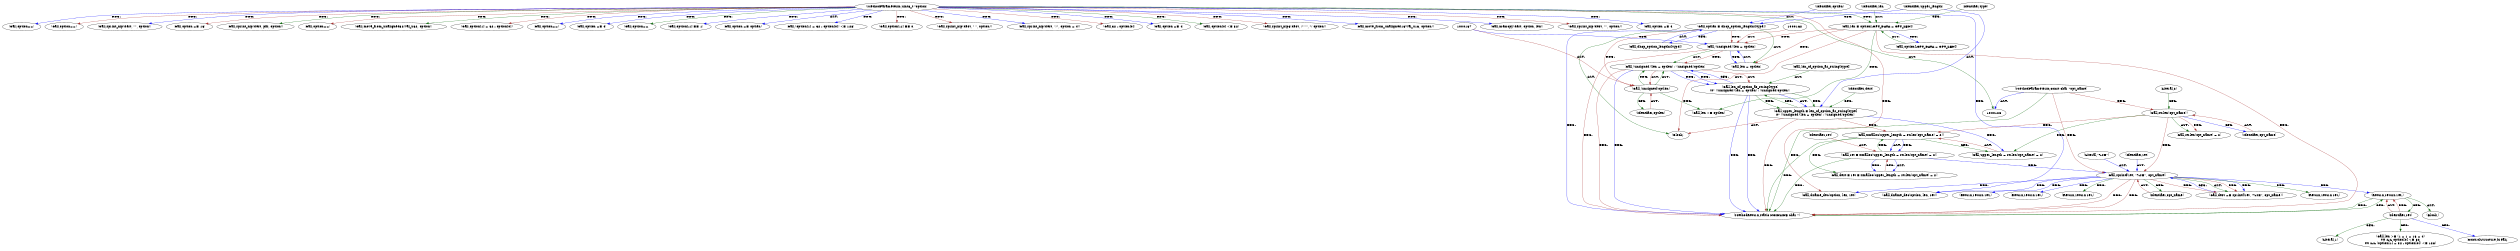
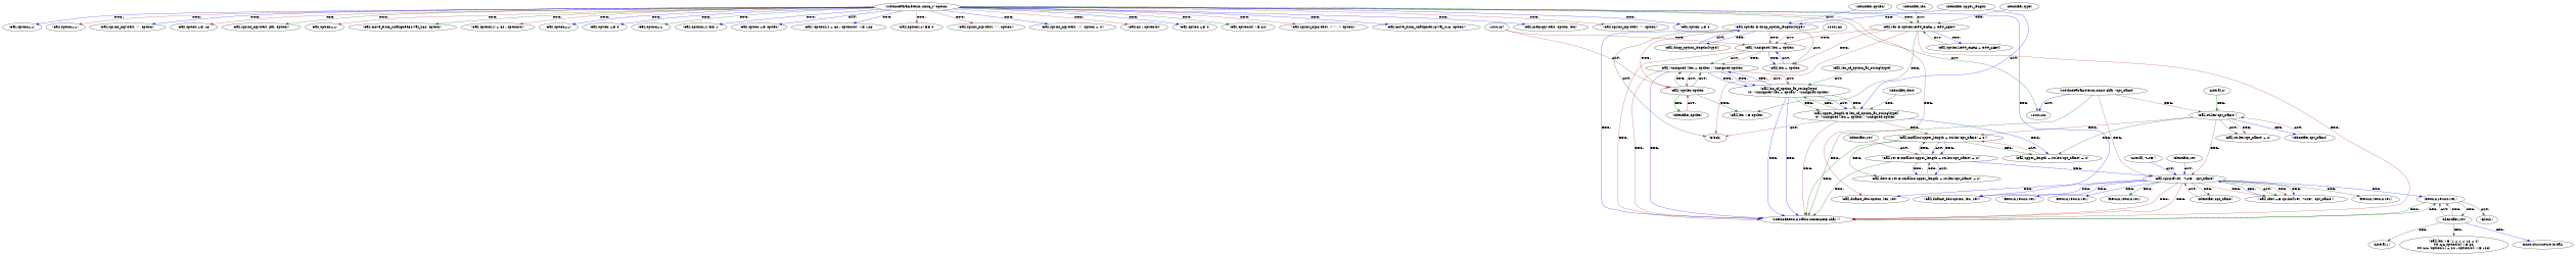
  digraph {
    edge [color=blue]
    n1 [label="(Return,return ret;)"]
    n2 [label="(Identifier,ret)"]
    n3 [label="(MethodReturn,static NOINLINE char *)"]
    n4 [label="(Block,)"]
    n5 [label="(Literal,1)"]
    n6 [label="(Call,len >= (1 + 1 + 16 + 4)\n\t\t\t && option[0] <= 32\n\t\t\t && (option[1] + 32 - option[0]) <= 128)"]
    n7 [label="(ControlStructure,break;)"]
    n8 [label="(Call,sprintf(ret, \"%s=\", opt_name))"]
    n9 [label="(Call,dest += sprintf(ret, \"%s=\", opt_name))"]
    n10 [label="(Call,dname_dec(option, len, ret))"]
    n11 [label="(Return,return ret;)"]
    n12 [label="(Identifier,opt_name)"]
    n13 [label="(Return,return ret;)"]
    n14 [label="(Return,return ret;)"]
    n15 [label="(Call,dname_dec(option, len, ret))"]
    n16 [label="(Return,return ret;)"]
    n17 [label="(Call,ret = xmalloc(upper_length + strlen(opt_name) + 2))"]
    n18 [label="(Call,xmalloc(upper_length + strlen(opt_name) + 2))"]
    n19 [label="(Call,dest = ret = xmalloc(upper_length + strlen(opt_name) + 2))"]
    n20 [label="(Call,upper_length + strlen(opt_name) + 2)"]
    n21 [label="(Call,upper_length = len_of_option_as_string[type]\n\t\t* ((unsigned)(len + optlen) / (unsigned)optlen))"]
    n22 [label="(Call,len_of_option_as_string[type]\n\t\t* ((unsigned)(len + optlen) / (unsigned)optlen))"]
    n23 [label="(Block,)"]
    n24 [label="(Call,(unsigned)(len + optlen) / (unsigned)optlen)"]
-   n25 [label="(Call,(unsigned)optlen)"]
+   n25 [label="(Call,(optlen)optlen)"]
    n26 [label="(Call,len >= optlen)"]
    n27 [label="(Identifier,optlen)"]
    n28 [label="(Call,(unsigned)(len + optlen))"]
    n29 [label="(Call,len + optlen)"]
    n30 [label="(Call,len = option[-OPT_DATA + OPT_LEN])"]
    n31 [label="(Call,option[-OPT_DATA + OPT_LEN])"]
    n32 [label="(MethodParameterIn,uint8_t *option)"]
    n33 [label="(Call,memcpy(dest, option, len))"]
    n34 [label="(Call,sprint_nip(dest, \"\", option))"]
    n35 [label="(Call,option += 4)"]
    n36 [label="(Call,option++)"]
    n37 [label="(Call,option++)"]
    n38 [label="(Call,sprint_nip(dest, \"\", option))"]
    n39 [label="(Call,option += 16)"]
    n40 [label="(Call,sprint_nip(dest, pfx, option))"]
    n41 [label="(Call,option++)"]
    n42 [label="(Call,move_from_unaligned32(val_u32, option))"]
    n43 [label="(Call,option[1] + 32 - option[0])"]
    n44 [label="(Call,option++)"]
    n45 [label="(Call,option += 4)"]
    n46 [label="(Call,option++)"]
    n47 [label="(Call,option[-1] == 1)"]
    n48 [label="(Call,option += optlen)"]
    n49 [label="(Call,(option[1] + 32 - option[0]) <= 128)"]
    n50 [label="(Call,option[-1] == 0)"]
    n51 [label="(Call,sprint_nip(dest, \" \", option))"]
    n52 [label="(Call,sprint_nip(dest, \"/\", option + 4))"]
    n53 [label="(Call,32 - option[0])"]
    n54 [label="(Call,option += 4)"]
    n55 [label="(Call,option[0] <= 32)"]
    n56 [label="(Call,sprint_nip6(dest, /* \"\", */ option))"]
    n57 [label="(Call,move_from_unaligned16(val_u16, option))"]
    1000123
    n59 [label="(Call,optlen = dhcp_option_lengths[type])"]
    n60 [label="(Call,dhcp_option_lengths[type])"]
    n61 [label="(Call,strlen(opt_name))"]
    n62 [label="(Call,strlen(opt_name) + 2)"]
    n63 [label="(Identifier,opt_name)"]
    n64 [label="(MethodParameterIn,const char *opt_name)"]
    n65 [label="(Identifier,optlen)"]
    n66 [label="(Identifier,len)"]
    n67 [label="(Literal,2)"]
    n68 [label="(Identifier,type)"]
    n69 [label="(Identifier,dest)"]
    n70 [label="(Identifier,upper_length)"]
    n71 [label="(Call,len_of_option_as_string[type])"]
    n72 [label="(Identifier,ret)"]
    n73 [label="(Literal,\"%s=\")"]
    n74 [label="(Identifier,ret)"]
    1000162
    1000167
    n1 -> n2 [color=darkgreen label="CFG: "]
    n1 -> n3 [color=darkgreen label="DDG: "]
    n1 -> n4 [color=darkgreen label="AST: "]
    n2 -> n1 [color=brown label="AST: "]
    n2 -> n1 [color=brown label="DDG: "]
    n2 -> n5 [color=darkgreen label="CFG: "]
    n2 -> n6 [color=darkgreen label="CFG: "]
    n2 -> n7 [label="CFG: "]
    n3 -> n1 [color=darkgreen label="CFG: "]
    n8 -> n1 [label="DDG: "]
    n8 -> n3 [color=brown label="DDG: "]
    n8 -> n3 [color=brown label="DDG: "]
    n8 -> n9 [color=darkgreen label="AST: "]
    n8 -> n9 [color=brown label="DDG: "]
    n8 -> n9 [label="DDG: "]
    n8 -> n9 [color=brown label="DDG: "]
    n8 -> n10 [label="DDG: "]
    n8 -> n11 [color=darkgreen label="DDG: "]
    n8 -> n12 [color=darkgreen label="CFG: "]
    n8 -> n13 [label="DDG: "]
    n8 -> n14 [label="DDG: "]
    n8 -> n15 [label="DDG: "]
    n8 -> n16 [color=darkgreen label="DDG: "]
    n9 -> n8 [label="CFG: "]
    n12 -> n8 [color=brown label="AST: "]
    n17 -> n3 [color=darkgreen label="DDG: "]
    n17 -> n8 [label="DDG: "]
    n17 -> n18 [color=darkgreen label="DDG: "]
    n17 -> n19 [label="AST: "]
    n17 -> n19 [label="DDG: "]
    n18 -> n3 [color=darkgreen label="DDG: "]
    n18 -> n17 [label="AST: "]
    n18 -> n17 [label="DDG: "]
    n18 -> n19 [color=darkgreen label="DDG: "]
    n18 -> n20 [color=darkgreen label="CFG: "]
    n19 -> n17 [color=brown label="CFG: "]
    n20 -> n18 [color=brown label="AST: "]
    n21 -> n3 [color=brown label="DDG: "]
    n21 -> n18 [color=brown label="DDG: "]
    n21 -> n20 [label="DDG: "]
    n21 -> n22 [color=darkgreen label="CFG: "]
    n21 -> n23 [color=brown label="AST: "]
    n22 -> n3 [label="DDG: "]
    n22 -> n3 [label="DDG: "]
    n22 -> n21 [label="AST: "]
    n22 -> n21 [color=darkgreen label="DDG: "]
    n22 -> n21 [color=darkgreen label="DDG: "]
    n22 -> n24 [label="CFG: "]
    n24 -> n3 [color=brown label="DDG: "]
    n24 -> n3 [label="DDG: "]
    n24 -> n22 [color=brown label="AST: "]
    n24 -> n22 [label="DDG: "]
    n24 -> n22 [label="DDG: "]
    n24 -> n25 [color=brown label="AST: "]
    n25 -> n24 [color=darkgreen label="AST: "]
    n25 -> n24 [color=darkgreen label="DDG: "]
    n25 -> n26 [color=darkgreen label="DDG: "]
    n25 -> n27 [color=darkgreen label="CFG: "]
    n27 -> n25 [color=brown label="AST: "]
    n28 -> n3 [color=brown label="DDG: "]
    n28 -> n24 [color=darkgreen label="AST: "]
    n28 -> n24 [color=brown label="DDG: "]
    n28 -> n29 [label="CFG: "]
    n29 -> n28 [label="AST: "]
    n30 -> n3 [color=brown label="DDG: "]
    n30 -> n23 [color=brown label="AST: "]
    n30 -> n26 [color=darkgreen label="DDG: "]
    n30 -> n28 [color=brown label="DDG: "]
    n30 -> n29 [color=brown label="DDG: "]
    n30 -> n31 [label="CFG: "]
    n31 -> n30 [color=darkgreen label="AST: "]
    n32 -> n10 [color=brown label="DDG: "]
    n32 -> n15 [label="DDG: "]
    n32 -> n30 [color=darkgreen label="DDG: "]
    n32 -> n33 [label="DDG: "]
    n32 -> n34 [color=brown label="DDG: "]
    n32 -> n35 [label="DDG: "]
    n32 -> n36 [label="DDG: "]
    n32 -> n37 [color=brown label="DDG: "]
    n32 -> n38 [label="DDG: "]
-   n32 -> n39 [color=brown label="DDG: "]
+   n32 -> n39 [color=brown label="CFG: "]
    n32 -> n40 [color=darkgreen label="DDG: "]
    n32 -> n41 [color=brown label="DDG: "]
    n32 -> n42 [color=darkgreen label="DDG: "]
    n32 -> n43 [color=brown label="DDG: "]
    n32 -> n44 [label="DDG: "]
    n32 -> n45 [label="DDG: "]
    n32 -> n46 [color=darkgreen label="DDG: "]
    n32 -> n47 [label="DDG: "]
    n32 -> n48 [label="AST: "]
    n32 -> n49 [label="DDG: "]
    n32 -> n50 [color=brown label="DDG: "]
    n32 -> n51 [color=brown label="DDG: "]
    n32 -> n52 [label="DDG: "]
    n32 -> n53 [color=brown label="DDG: "]
    n32 -> n54 [label="DDG: "]
    n32 -> n55 [color=darkgreen label="DDG: "]
    n32 -> n56 [color=brown label="DDG: "]
    n32 -> n57 [label="DDG: "]
    n32 -> 1000123 [color=darkgreen label="AST: "]
    n59 -> n3 [label="DDG: "]
    n59 -> n23 [color=darkgreen label="AST: "]
    n59 -> n25 [color=brown label="DDG: "]
    n59 -> n28 [color=brown label="DDG: "]
    n59 -> n29 [color=darkgreen label="AST: "]
    n59 -> n60 [label="CFG: "]
    n60 -> n59 [label="AST: "]
    n61 -> n8 [color=brown label="DDG: "]
    n61 -> n18 [color=brown label="DDG: "]
    n61 -> n20 [color=darkgreen label="DDG: "]
    n61 -> n62 [color=darkgreen label="AST: "]
    n61 -> n62 [color=brown label="DDG: "]
    n61 -> n63 [label="CFG: "]
    n63 -> n61 [color=brown label="AST: "]
    n64 -> n3 [color=darkgreen label="DDG: "]
    n64 -> n8 [color=brown label="DDG: "]
    n64 -> 1000123 [label="AST: "]
    n64 -> n61 [color=brown label="DDG: "]
    n65 -> n59 [label="AST: "]
    n66 -> n30 [color=darkgreen label="AST: "]
    n67 -> n61 [color=darkgreen label="CFG: "]
    n68 -> n30 [color=darkgreen label="CFG: "]
    n69 -> n21 [color=darkgreen label="CFG: "]
    n70 -> n21 [label="AST: "]
    n70 -> n59 [label="CFG: "]
    n71 -> n22 [color=darkgreen label="AST: "]
    n72 -> n17 [color=brown label="AST: "]
    n73 -> n8 [label="AST: "]
    n74 -> n8 [label="AST: "]
    1000162 -> n28 [color=brown label="AST: "]
    1000167 -> n25 [color=brown label="AST: "]
-   1000167 -> n28 [label="CFG: "]
+   1000167 -> n28 [color=brown label="CFG: "]
  }
